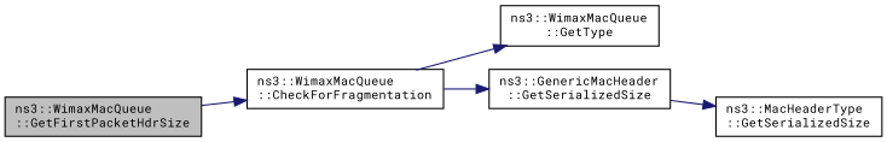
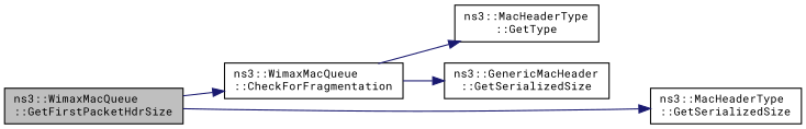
  digraph {
    fontname="Roboto Mono"
    rankdir=LR
    node [color=black fillcolor=white fontname="Roboto Mono" fontsize=10 shape=record style=filled]
    edge [color=midnightblue fontname="Roboto Mono" fontsize=10 labelfontname=Helvetica labelfontsize=10 style=solid]
    n1 [fillcolor=grey75 fontcolor=black height=0.2 label="ns3::WimaxMacQueue\l::GetFirstPacketHdrSize" width=0.4]
    n2 [height=0.2 label="ns3::WimaxMacQueue\l::CheckForFragmentation" width=0.4]
    n3 [height=0.2 label="ns3::MacHeaderType\l::GetSerializedSize" width=0.4]
-   n4 [height=0.2 label="ns3::WimaxMacQueue\l::GetType" width=0.4]
+   n4 [height=0.2 label="ns3::MacHeaderType\l::GetType" width=0.4]
    n5 [height=0.2 label="ns3::GenericMacHeader\l::GetSerializedSize" width=0.4]
    n1 -> n2
-   n5 -> n3
+   n1 -> n3
    n2 -> n4
    n2 -> n5
  }
